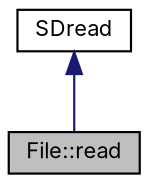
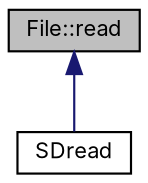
  digraph {
    rankdir=TB
    fontname=Inter
    node [color=black fontname=Inter fontsize=10 shape=record style=filled]
    n1 [fillcolor=grey75 fontcolor=black height=0.2 label="File::read" width=0.4]
    n2 [fillcolor=white height=0.2 label=SDread width=0.4]
-   n2 -> n1 [color=midnightblue dir=back fontname=Inter fontsize=10 labelfontname=Helvetica labelfontsize=10 style=solid]
+   n1 -> n2 [color=midnightblue dir=back fontname=Inter fontsize=10 labelfontname=Helvetica labelfontsize=10 style=solid]
  }
